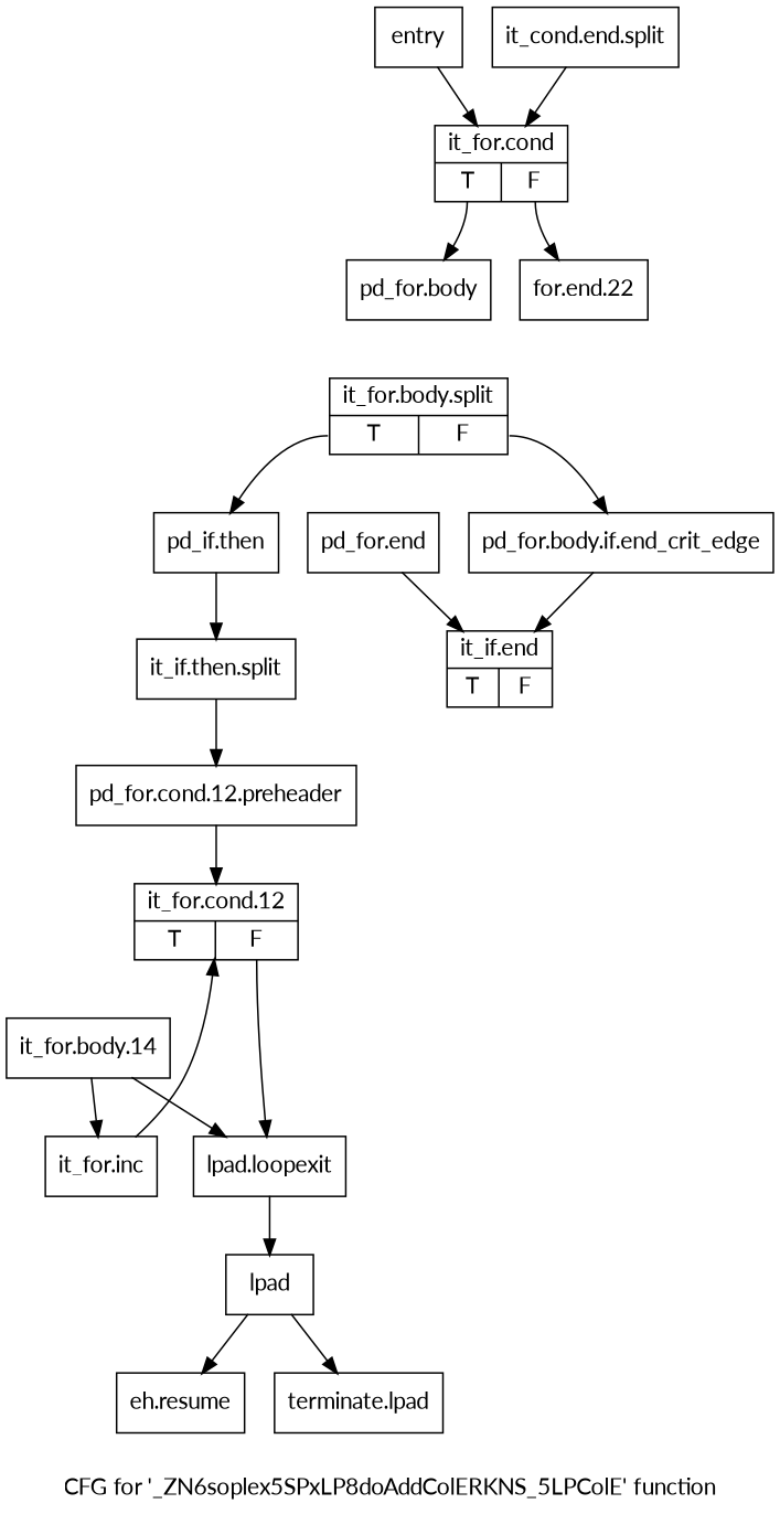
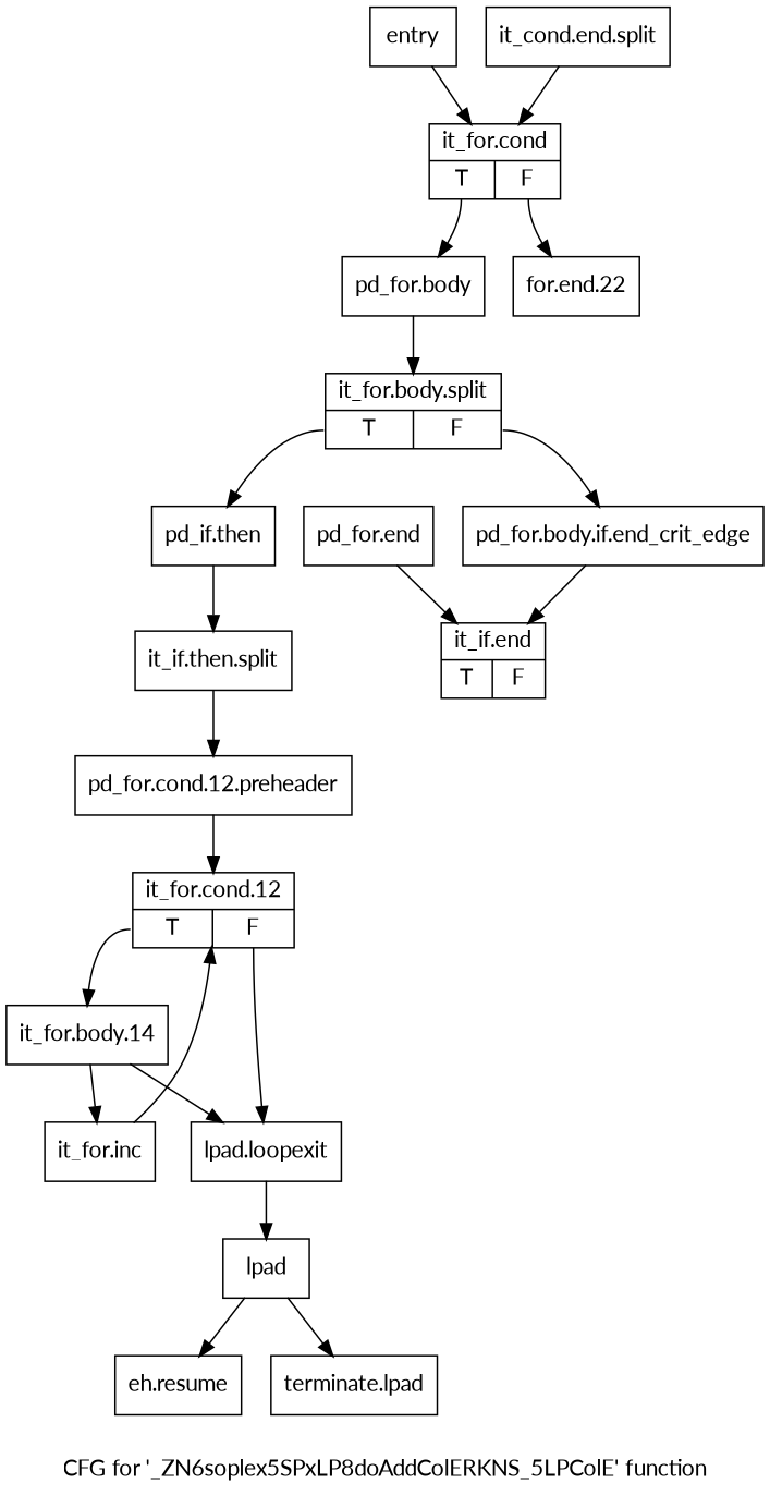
  digraph {
    fontname=Lato
    label="CFG for '_ZN6soplex5SPxLP8doAddColERKNS_5LPColE' function"
    node [fontname=Lato shape=record]
    edge [fontname=Lato]
    n1 [label="{entry}"]
    n2 [label="{it_for.cond|{<s0>T|<s1>F}}"]
    n3 [label="{pd_for.body}"]
    n4 [label="{for.end.22}"]
    n5 [label="{it_for.body.split|{<s0>T|<s1>F}}"]
    n6 [label="{pd_if.then}"]
    n7 [label="{pd_for.body.if.end_crit_edge}"]
    n8 [label="{it_if.then.split}"]
    n9 [label="{it_if.end|{<s0>T|<s1>F}}"]
    n10 [label="{pd_for.cond.12.preheader}"]
    n11 [label="{it_for.cond.12|{<s0>T|<s1>F}}"]
    n12 [label="{it_for.body.14}"]
    n13 [label="{lpad.loopexit}"]
    n14 [label="{lpad}"]
    n15 [label="{eh.resume}"]
    n16 [label="{terminate.lpad}"]
    n17 [label="{it_for.inc}"]
    n18 [label="{pd_for.end}"]
    n19 [label="{it_cond.end.split}"]
    n1 -> n2
    n2 -> n3 [tailport=s0]
    n2 -> n4 [tailport=s1]
+   n3 -> n5
    n5 -> n6 [tailport=s0]
    n5 -> n7 [tailport=s1]
    n6 -> n8
    n7 -> n9
    n8 -> n10
    n10 -> n11
+   n11 -> n12 [tailport=s0]
    n11 -> n13 [tailport=s1]
    n12 -> n13
    n12 -> n17
    n13 -> n14
    n14 -> n15
    n14 -> n16
    n17 -> n11
    n18 -> n9
    n19 -> n2
  }
